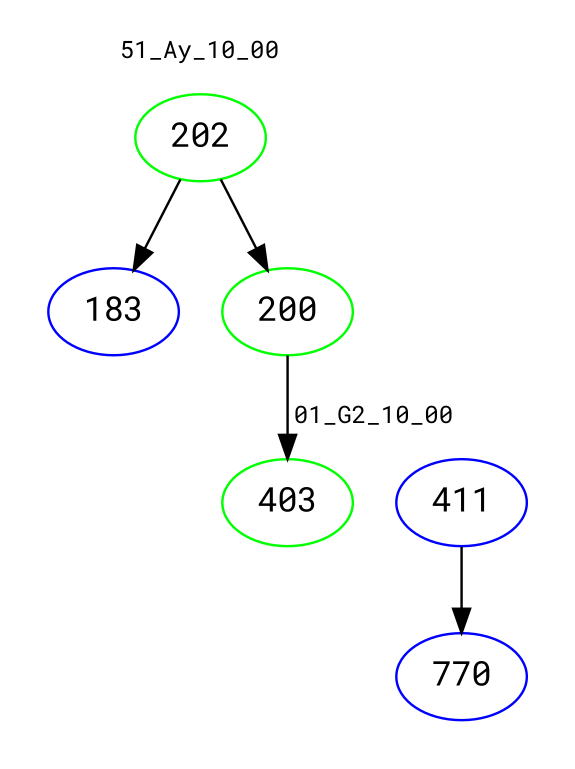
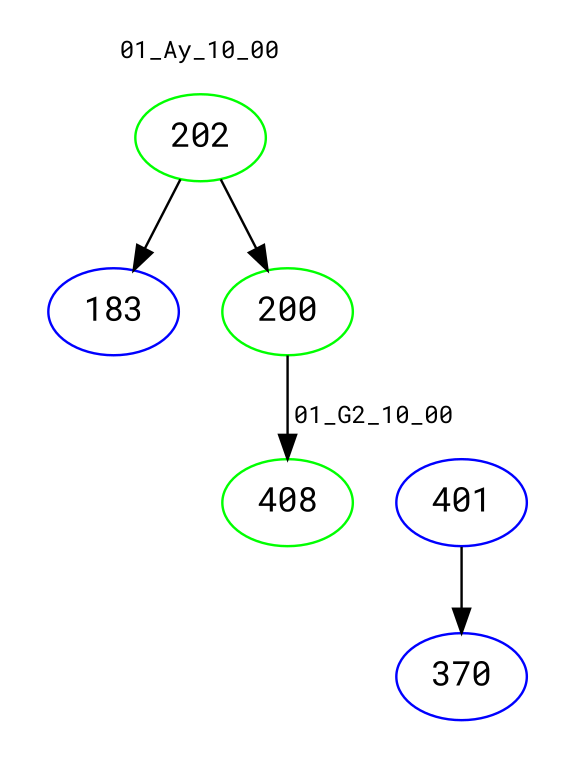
  digraph {
    fontname="Roboto Mono"
    node [color=green fontname="Roboto Mono"]
    edge [color=black fontname="Roboto Mono"]
    n1 [label=202]
    n2 [color=blue label=183]
    n3 [label=200]
-   n4 [color=blue label=411]
-   n5 [color=blue label=770]
-   n6 [label=403]
+   n4 [color=blue label=401]
+   n5 [color=blue label=370]
+   n6 [label=408]
    subgraph cluster_1 {
      color=white
      fontsize=10
-     label="51_Ay_10_00"
+     label="01_Ay_10_00"
      n1
      n2
      n3
    }
    subgraph cluster_2 {
      color=white
      fontsize=10
      label="01_G2_10_00"
      n4
      n5
      n6
    }
    n1 -> n2
    n1 -> n3
    n3 -> n6
    n4 -> n5
  }
